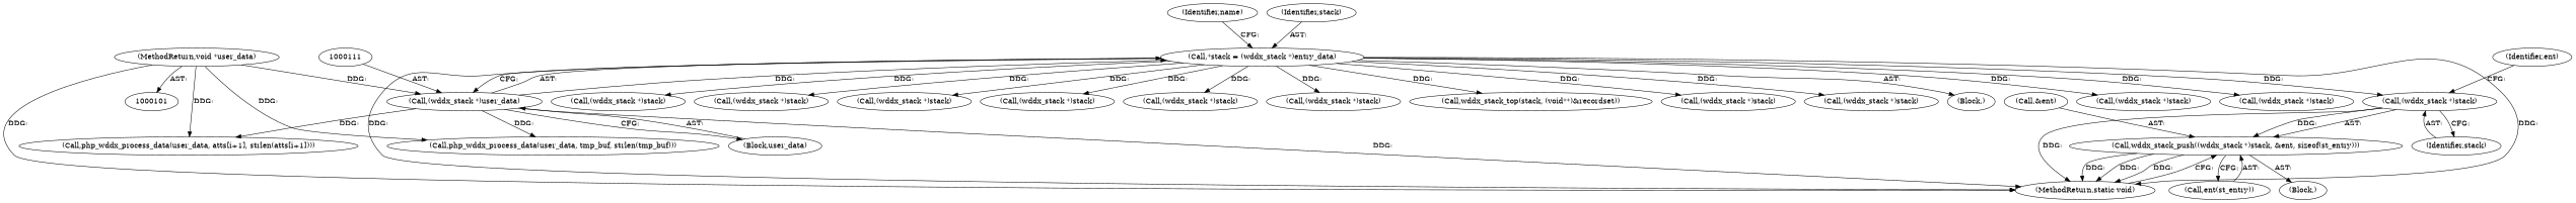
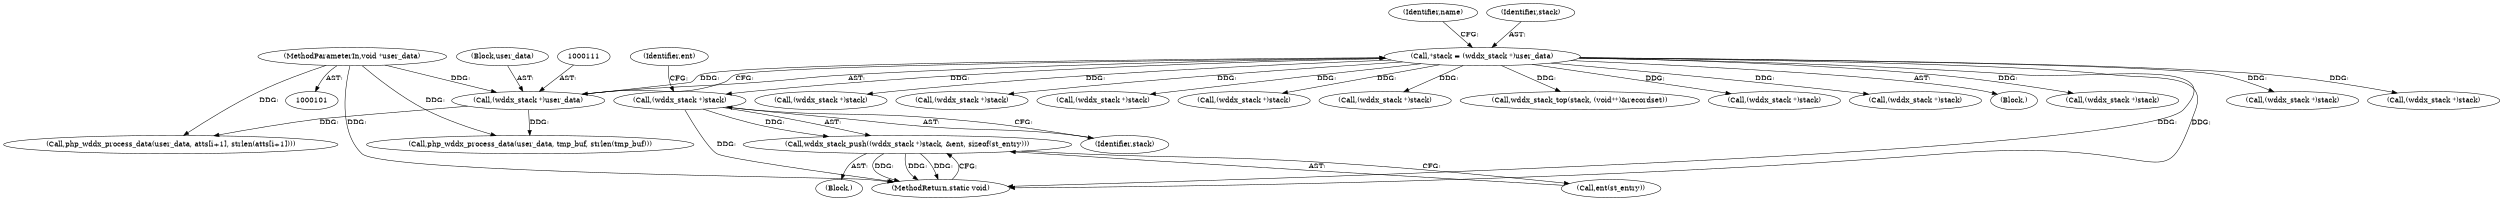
  digraph {
    n1 [label="(Call,(wddx_stack *)stack)"]
    n2 [label="(Call,wddx_stack_push((wddx_stack *)stack, &ent, sizeof(st_entry)))"]
    n3 [label="(MethodReturn,static void)"]
    n4 [label="(Identifier,stack)"]
    n5 [label="(Block,)"]
    n6 [label="(Call,ent(st_entry))"]
-   n7 [label="(Call,*stack = (wddx_stack *)entry_data)"]
+   n7 [label="(Call,*stack = (wddx_stack *)user_data)"]
    n8 [label="(Call,(wddx_stack *)user_data)"]
    n9 [label="(Call,(wddx_stack *)stack)"]
    n10 [label="(Call,(wddx_stack *)stack)"]
    n11 [label="(Call,(wddx_stack *)stack)"]
    n12 [label="(Call,(wddx_stack *)stack)"]
    n13 [label="(Call,(wddx_stack *)stack)"]
    n14 [label="(Call,(wddx_stack *)stack)"]
    n15 [label="(Call,(wddx_stack *)stack)"]
    n16 [label="(Call,wddx_stack_top(stack, (void**)&recordset))"]
    n17 [label="(Call,(wddx_stack *)stack)"]
    n18 [label="(Call,(wddx_stack *)stack)"]
    n19 [label="(Block,)"]
    n20 [label="(Call,(wddx_stack *)stack)"]
    n21 [label="(Block,user_data)"]
    n22 [label="(Call,php_wddx_process_data(user_data, atts[i+1], strlen(atts[i+1])))"]
    n23 [label="(Call,php_wddx_process_data(user_data, tmp_buf, strlen(tmp_buf)))"]
-   n24 [label="(MethodReturn,void *user_data)"]
+   n24 [label="(MethodParameterIn,void *user_data)"]
    1000101
    n26 [label="(Identifier,name)"]
    n27 [label="(Identifier,stack)"]
    n28 [label="(Identifier,ent)"]
-   n29 [label="(Call,&ent)"]
    1000111
    n1 -> n2 [label="AST: "]
    n1 -> n2 [label="DDG: "]
    n1 -> n3 [label="DDG: "]
    n1 -> n4 [label="CFG: "]
    n2 -> n3 [label="DDG: "]
    n2 -> n3 [label="DDG: "]
    n2 -> n3 [label="DDG: "]
    n2 -> n5 [label="AST: "]
    n2 -> n6 [label="CFG: "]
    n3 -> n2 [label="CFG: "]
    n4 -> n1 [label="AST: "]
    n6 -> n2 [label="AST: "]
    n7 -> n1 [label="DDG: "]
    n7 -> n3 [label="DDG: "]
    n7 -> n3 [label="DDG: "]
    n7 -> n8 [label="CFG: "]
    n7 -> n9 [label="DDG: "]
    n7 -> n10 [label="DDG: "]
    n7 -> n11 [label="DDG: "]
    n7 -> n12 [label="DDG: "]
    n7 -> n13 [label="DDG: "]
    n7 -> n14 [label="DDG: "]
    n7 -> n15 [label="DDG: "]
    n7 -> n16 [label="DDG: "]
    n7 -> n17 [label="DDG: "]
    n7 -> n18 [label="DDG: "]
    n7 -> n19 [label="AST: "]
    n7 -> n20 [label="DDG: "]
-   n8 -> n3 [label="DDG: "]
    n8 -> n7 [label="AST: "]
    n8 -> n7 [label="DDG: "]
-   n8 -> n21 [label="CFG: "]
    n8 -> n22 [label="DDG: "]
    n8 -> n23 [label="DDG: "]
    n21 -> n8 [label="AST: "]
    n24 -> n3 [label="DDG: "]
    n24 -> n8 [label="DDG: "]
    n24 -> n22 [label="DDG: "]
    n24 -> n23 [label="DDG: "]
    n24 -> 1000101 [label="AST: "]
    n26 -> n7 [label="CFG: "]
    n27 -> n7 [label="AST: "]
    n28 -> n1 [label="CFG: "]
-   n29 -> n2 [label="AST: "]
    1000111 -> n8 [label="AST: "]
  }
